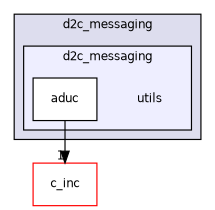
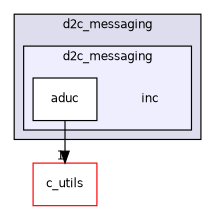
  digraph {
    compound=true
    node [fontname=Helvetica fontsize=10 shape=box fillcolor=white style=filled]
-   n1 [label=utils shape=plaintext fillcolor="" style=""]
+   n1 [label=inc shape=plaintext fillcolor="" style=""]
    n2 [color=black label=aduc]
-   n3 [color=red label=c_inc]
+   n3 [color=red label=c_utils]
    subgraph cluster_1 {
      bgcolor="#ddddee"
      fontname=Helvetica
      fontsize=10
      label=d2c_messaging
      pencolor=black
      subgraph cluster_2 {
        bgcolor="#eeeeff"
        fontname=Helvetica
        fontsize=10
        pencolor=black
        n1
        n2
      }
    }
    n2 -> n3 [headlabel=1 labeldistance=1.5 labelfontname=Helvetica labelfontsize=10]
  }
